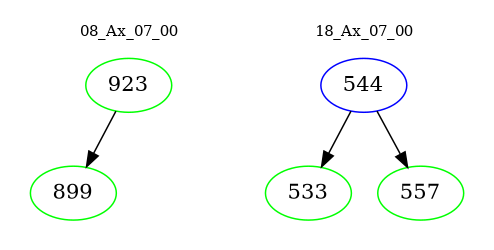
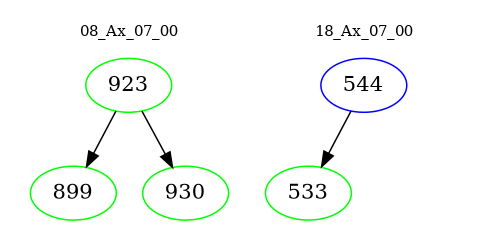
  digraph {
    node [color=green]
    edge [color=black]
    n1 [label=923]
    n2 [label=899]
+   n3 [label=930]
    n4 [color=blue label=544]
    n5 [label=533]
-   n6 [label=557]
    subgraph cluster_1 {
      color=white
      fontsize=10
      label="08_Ax_07_00"
      n1
      n2
+     n3
    }
    subgraph cluster_2 {
      color=white
      fontsize=10
      label="18_Ax_07_00"
      n4
      n5
-     n6
    }
    n1 -> n2
+   n1 -> n3
    n4 -> n5
-   n4 -> n6
  }
